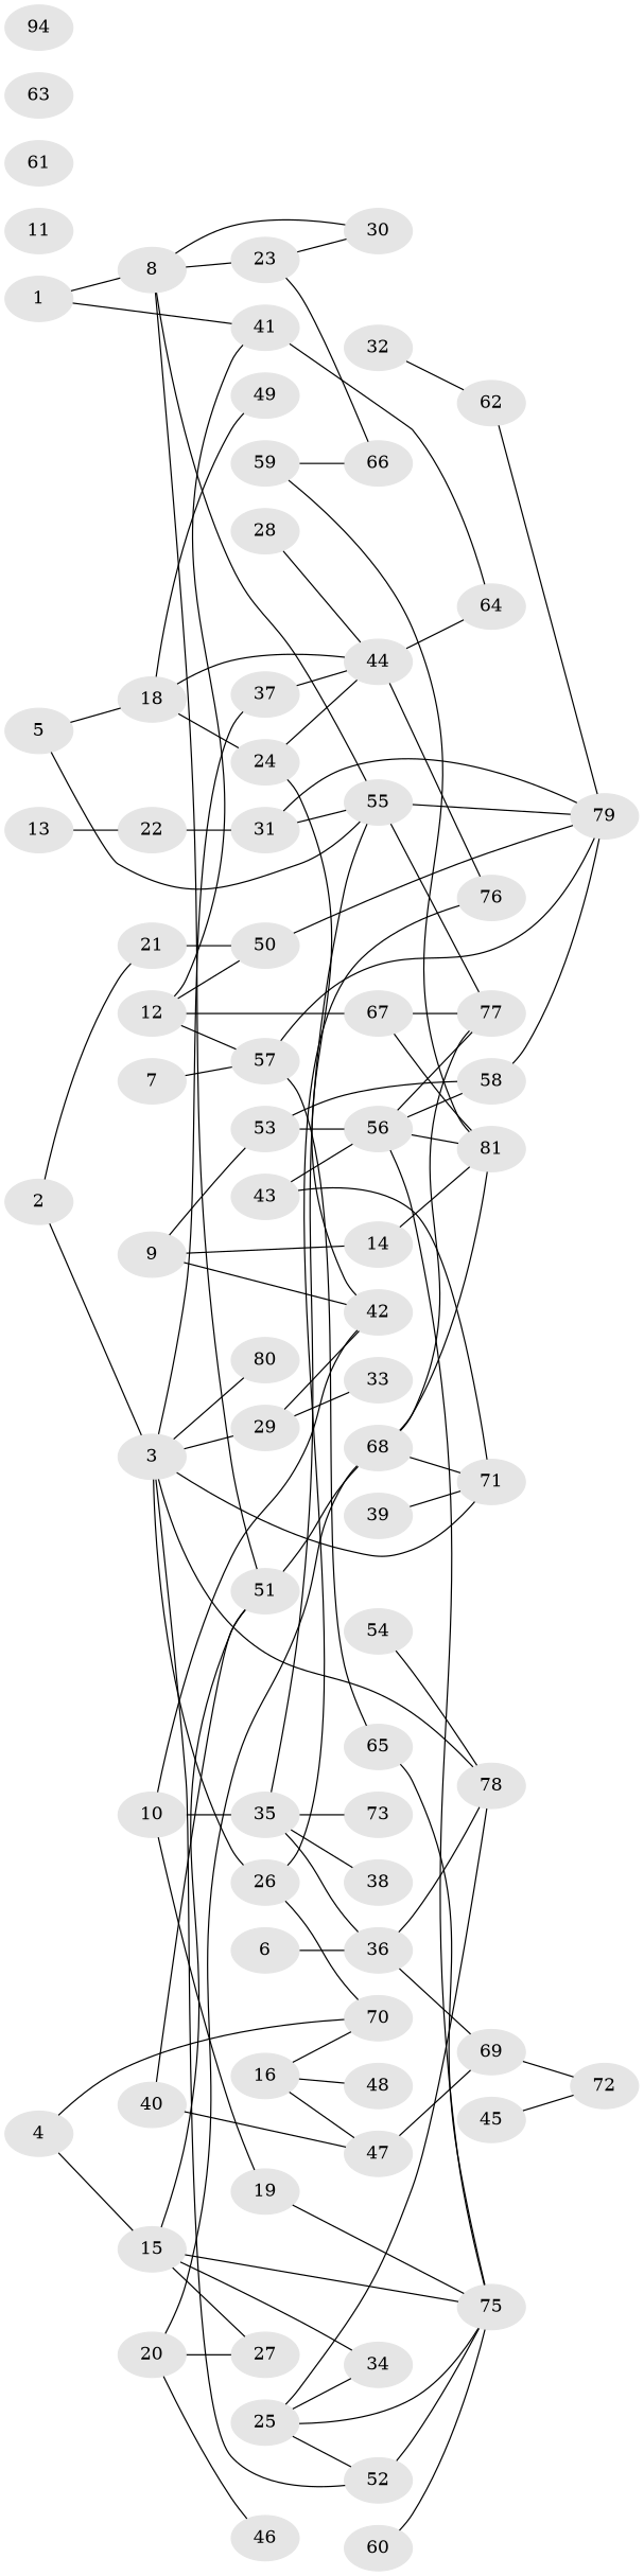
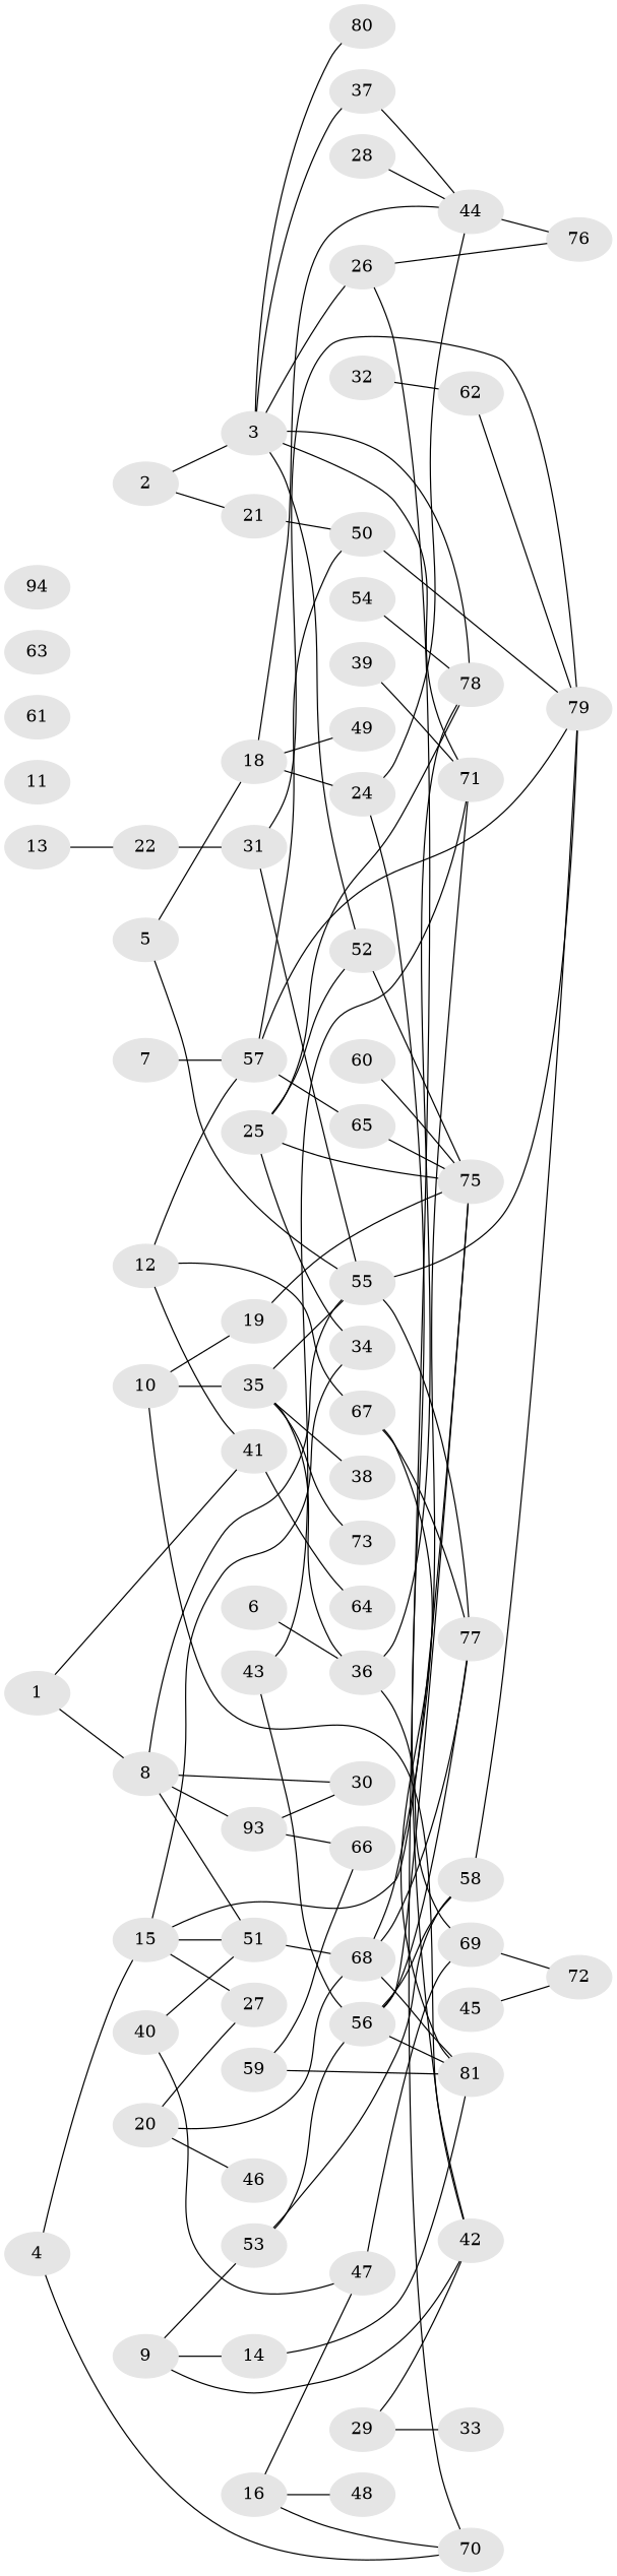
  graph {
    fontname="DejaVu Serif"
    rankdir=LR
    node [color=gray90 fontname="DejaVu Serif" style=filled]
    edge [fontname="DejaVu Serif"]
    1
    8
    41
    55
-   23
+   23 [label=93]
    30
    51
    64
    2
    3
    21
    71
    26
    29
    37
    52
    78
    80
    50
    70
    76
    42
    33
    44
    75
    4
    15
    27
    34
    5
    18
    24
    49
    79
    77
    6
    36
    69
    7
    57
    65
    66
    68
    9
    14
    53
    81
    56
    58
    10
    19
    35
    38
    73
    11
    12
    67
    13
    22
    31
    16
    47
    48
    20
    46
    25
    28
    32
    62
    72
    39
    40
    43
    45
    54
    59
    60
    61
    63
    n80 [label=94]
    1 -- 8
    1 -- 41
    8 -- 55
    8 -- 23
    8 -- 30
    8 -- 51
    41 -- 64
    55 -- 79
    55 -- 77
    23 -- 30
    23 -- 66
    51 -- 68
    2 -- 3
    2 -- 21
    3 -- 71
    3 -- 26
-   3 -- 29
    3 -- 37
    3 -- 52
    3 -- 78
    3 -- 80
    21 -- 50
    26 -- 70
    26 -- 76
    29 -- 42
    29 -- 33
    37 -- 44
    52 -- 75
    50 -- 79
-   44 -- 64
    44 -- 76
    4 -- 70
    4 -- 15
    15 -- 51
    15 -- 75
    15 -- 27
    15 -- 34
    5 -- 55
    5 -- 18
    18 -- 44
    18 -- 24
    18 -- 49
    24 -- 42
    24 -- 44
    6 -- 36
    36 -- 78
    36 -- 69
    69 -- 72
    7 -- 57
    57 -- 79
    57 -- 65
    65 -- 75
    68 -- 71
    68 -- 77
    68 -- 81
    9 -- 42
    9 -- 14
    9 -- 53
    14 -- 81
    53 -- 56
    53 -- 58
    56 -- 75
    56 -- 77
    56 -- 81
    56 -- 58
    58 -- 79
    10 -- 42
    10 -- 19
    10 -- 35
    19 -- 75
    35 -- 55
    35 -- 36
    35 -- 38
    35 -- 73
    12 -- 41
-   12 -- 50
+   57 -- 50
    12 -- 57
    12 -- 67
    67 -- 77
    67 -- 81
    13 -- 22
    22 -- 31
    31 -- 55
    31 -- 79
    16 -- 70
    16 -- 47
    16 -- 48
    47 -- 69
    20 -- 27
    20 -- 68
    20 -- 46
    25 -- 52
    25 -- 78
    25 -- 75
    25 -- 34
    28 -- 44
    32 -- 62
    62 -- 79
    39 -- 71
    40 -- 51
    40 -- 47
    43 -- 71
    43 -- 56
    45 -- 72
    54 -- 78
    59 -- 66
    59 -- 81
    60 -- 75
  }
